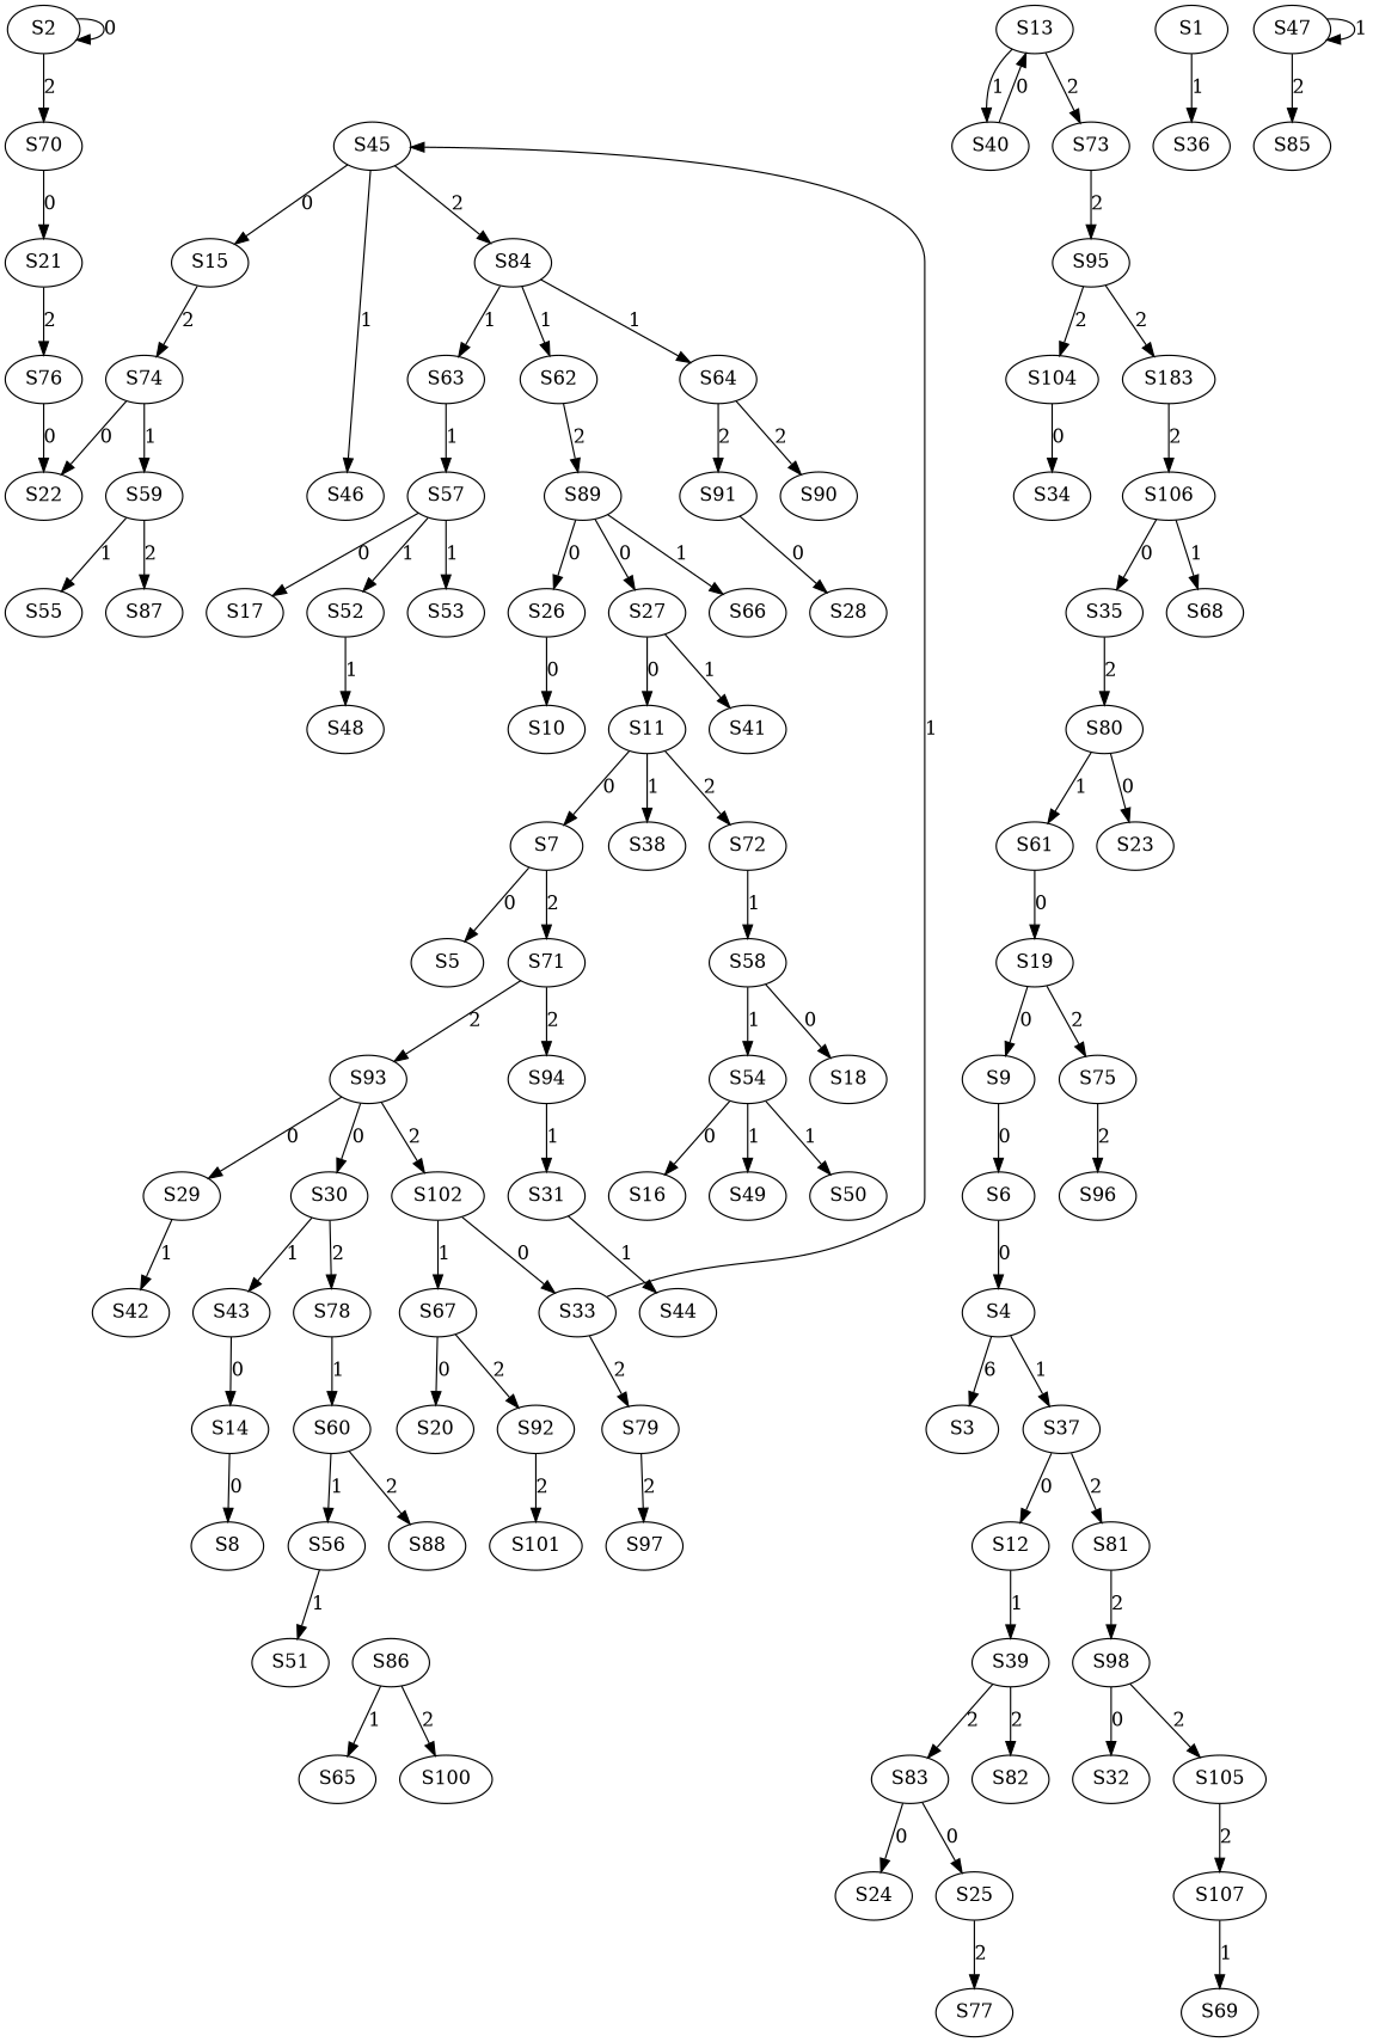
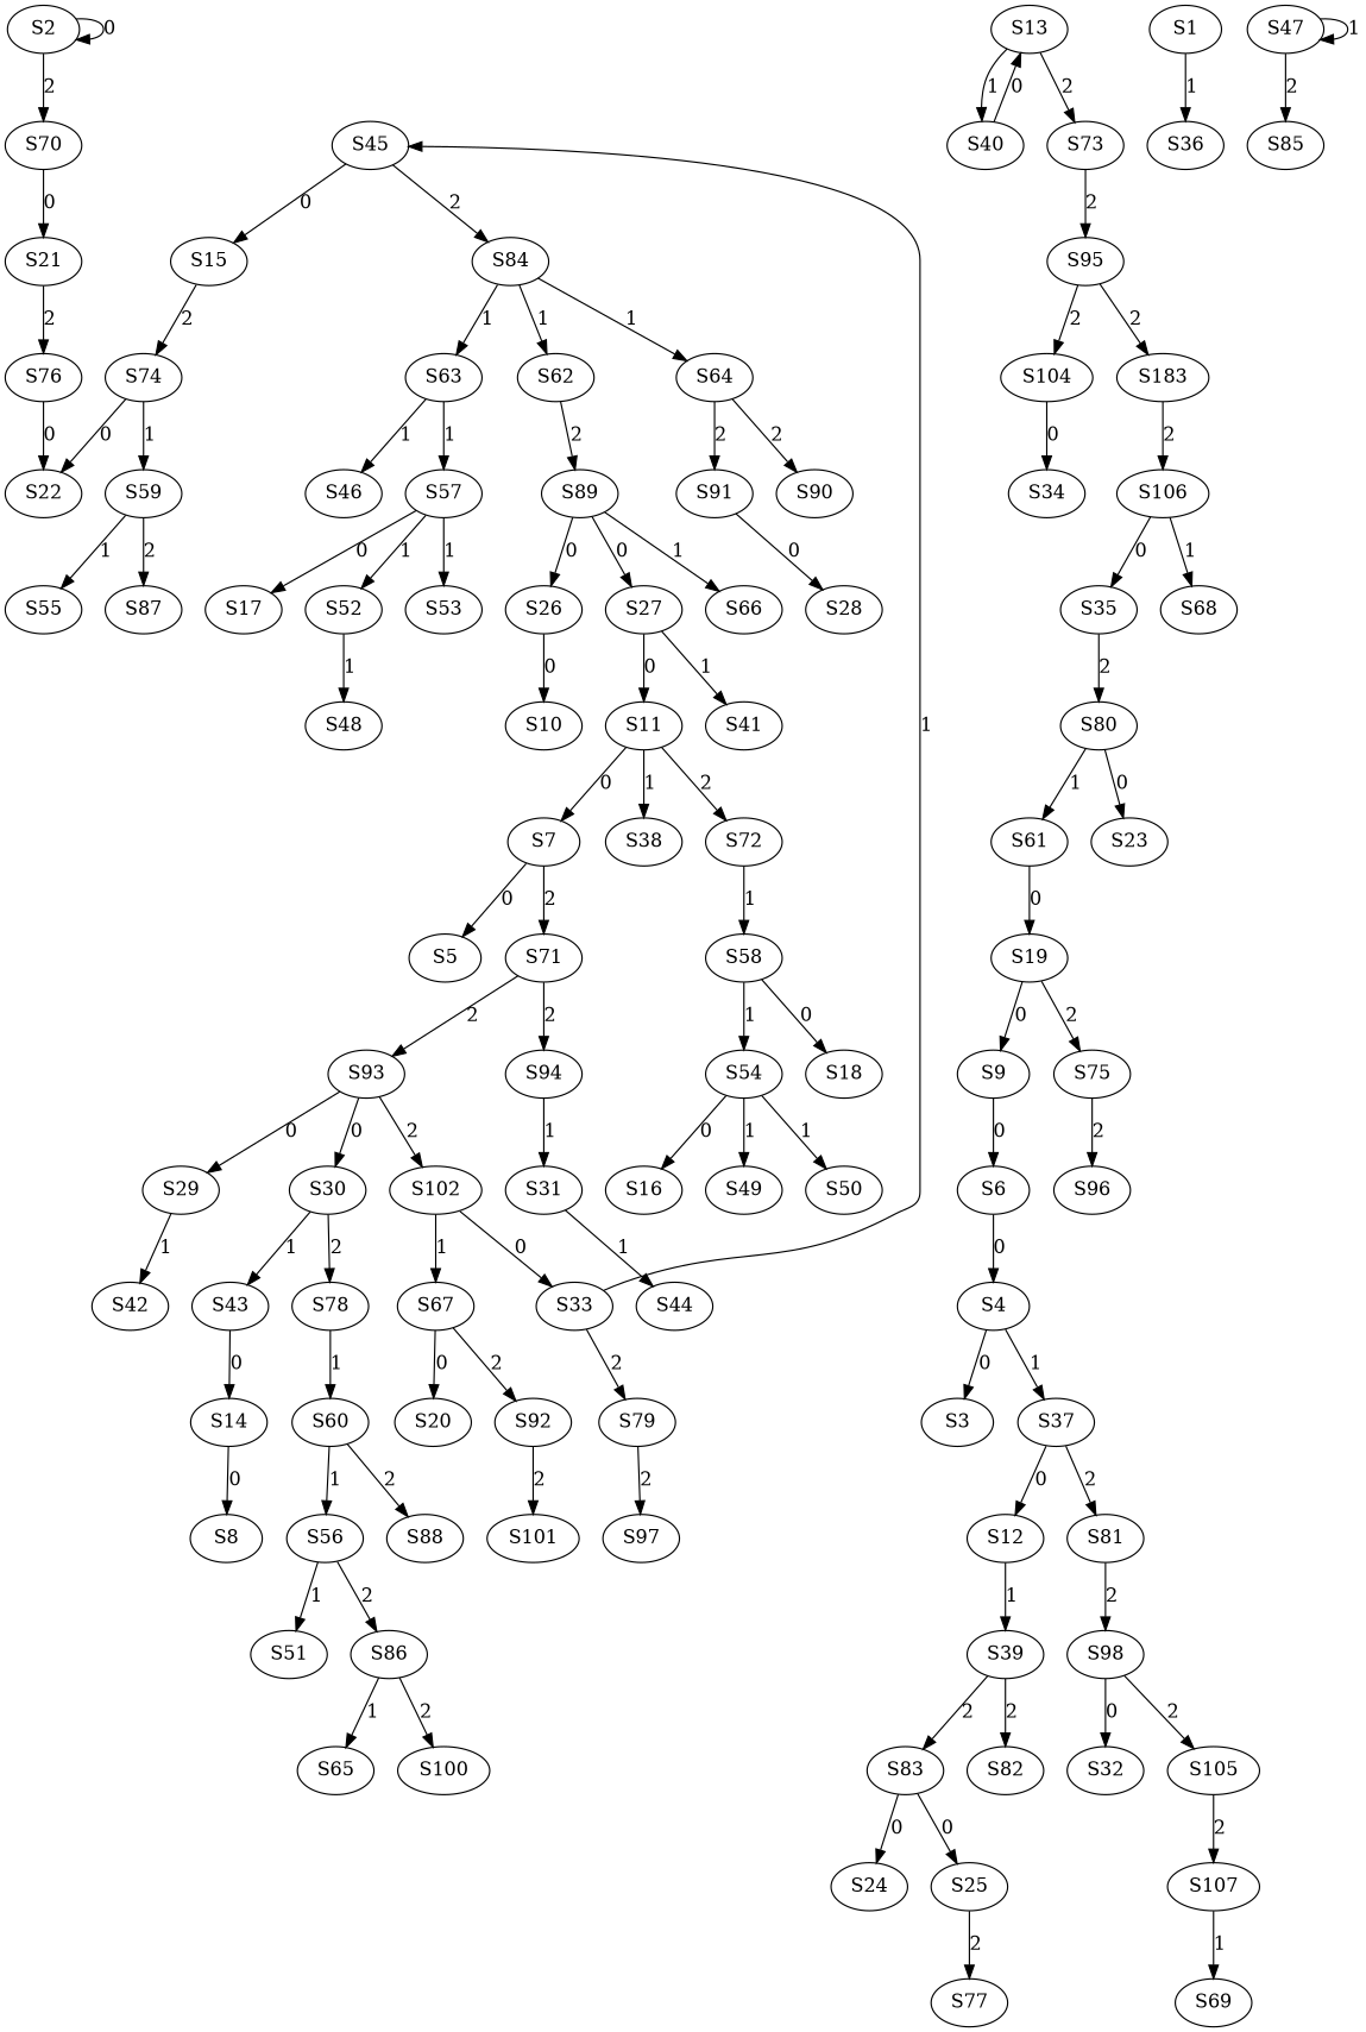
  strict digraph {
    S2
    S70
    S21
    S4
    S3
    S37
    S12
    S81
    S6
    S7
    S5
    S71
    S93
    S94
    S9
    S11
    S38
    S72
    S58
    S14
    S8
    S19
    S75
    S96
    S26
    S10
    S27
    S41
    S39
    S98
    S83
    S82
    S40
    S13
    S73
    S95
    S43
    S45
    S15
    S46
    S84
    S74
    S63
    S62
    S64
    S22
    S59
    S54
    S16
    S49
    S50
    S57
    S17
    S52
    S53
    S48
    S18
    S61
    S67
    S20
    S92
    S101
    S76
    S80
    S23
    S24
    S25
    S77
    S89
    S66
    S91
    S28
    S29
    S30
    S102
    S42
    S78
    S33
    S60
    S31
    S44
    S32
    S105
    S107
    S79
    S97
    S104
    S34
    S106
    S35
    S68
    S1
    S36
    S47
    S85
    S56
    S51
    S86
    S65
    S100
    S55
    S87
    S88
    S90
    S69
    n106 [label=S183]
    S2 -> S2 [label=0]
    S2 -> S70 [label=2]
    S70 -> S21 [label=0]
    S21 -> S76 [label=2]
-   S4 -> S3 [label=6]
+   S4 -> S3 [label=0]
    S4 -> S37 [label=1]
    S37 -> S12 [label=0]
    S37 -> S81 [label=2]
    S12 -> S39 [label=1]
    S81 -> S98 [label=2]
    S6 -> S4 [label=0]
    S7 -> S5 [label=0]
    S7 -> S71 [label=2]
    S71 -> S93 [label=2]
    S71 -> S94 [label=2]
    S93 -> S29 [label=0]
    S93 -> S30 [label=0]
    S93 -> S102 [label=2]
    S94 -> S31 [label=1]
    S9 -> S6 [label=0]
    S11 -> S7 [label=0]
    S11 -> S38 [label=1]
    S11 -> S72 [label=2]
    S72 -> S58 [label=1]
    S58 -> S54 [label=1]
    S58 -> S18 [label=0]
    S14 -> S8 [label=0]
    S19 -> S9 [label=0]
    S19 -> S75 [label=2]
    S75 -> S96 [label=2]
    S26 -> S10 [label=0]
    S27 -> S11 [label=0]
    S27 -> S41 [label=1]
    S39 -> S83 [label=2]
    S39 -> S82 [label=2]
    S98 -> S32 [label=0]
    S98 -> S105 [label=2]
    S83 -> S24 [label=0]
    S83 -> S25 [label=0]
    S40 -> S13 [label=0]
    S13 -> S40 [label=1]
    S13 -> S73 [label=2]
    S73 -> S95 [label=2]
    S95 -> S104 [label=2]
    S95 -> n106 [label=2]
    S43 -> S14 [label=0]
    S45 -> S15 [label=0]
-   S45 -> S46 [label=1]
+   S63 -> S46 [label=1]
    S45 -> S84 [label=2]
    S15 -> S74 [label=2]
    S84 -> S63 [label=1]
    S84 -> S62 [label=1]
    S84 -> S64 [label=1]
    S74 -> S22 [label=0]
    S74 -> S59 [label=1]
    S63 -> S57 [label=1]
    S62 -> S89 [label=2]
    S64 -> S91 [label=2]
    S64 -> S90 [label=2]
    S59 -> S55 [label=1]
    S59 -> S87 [label=2]
    S54 -> S16 [label=0]
    S54 -> S49 [label=1]
    S54 -> S50 [label=1]
    S57 -> S17 [label=0]
    S57 -> S52 [label=1]
    S57 -> S53 [label=1]
    S52 -> S48 [label=1]
    S61 -> S19 [label=0]
    S67 -> S20 [label=0]
    S67 -> S92 [label=2]
    S92 -> S101 [label=2]
    S76 -> S22 [label=0]
    S80 -> S61 [label=1]
    S80 -> S23 [label=0]
    S25 -> S77 [label=2]
    S89 -> S26 [label=0]
    S89 -> S27 [label=0]
    S89 -> S66 [label=1]
    S91 -> S28 [label=0]
    S29 -> S42 [label=1]
    S30 -> S43 [label=1]
    S30 -> S78 [label=2]
    S102 -> S67 [label=1]
    S102 -> S33 [label=0]
    S78 -> S60 [label=1]
    S33 -> S45 [label=1]
    S33 -> S79 [label=2]
    S60 -> S56 [label=1]
    S60 -> S88 [label=2]
    S31 -> S44 [label=1]
    S105 -> S107 [label=2]
    S107 -> S69 [label=1]
    S79 -> S97 [label=2]
    S104 -> S34 [label=0]
    S106 -> S35 [label=0]
    S106 -> S68 [label=1]
    S35 -> S80 [label=2]
    S1 -> S36 [label=1]
    S47 -> S47 [label=1]
    S47 -> S85 [label=2]
    S56 -> S51 [label=1]
+   S56 -> S86 [label=2]
    S86 -> S65 [label=1]
    S86 -> S100 [label=2]
    n106 -> S106 [label=2]
  }
